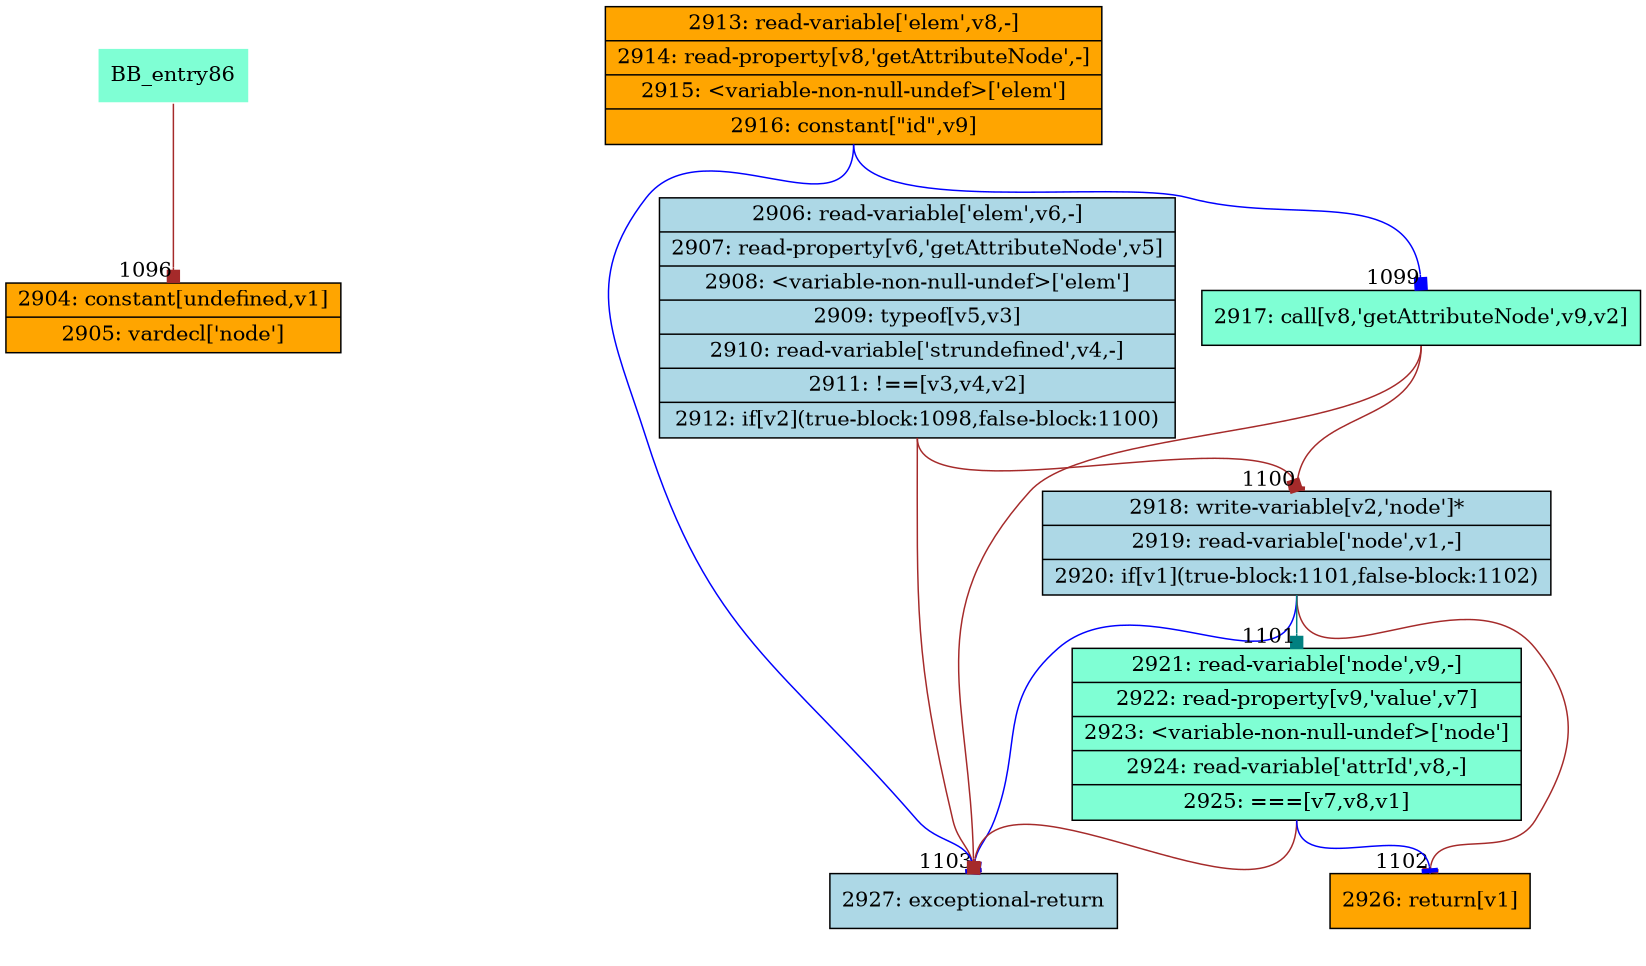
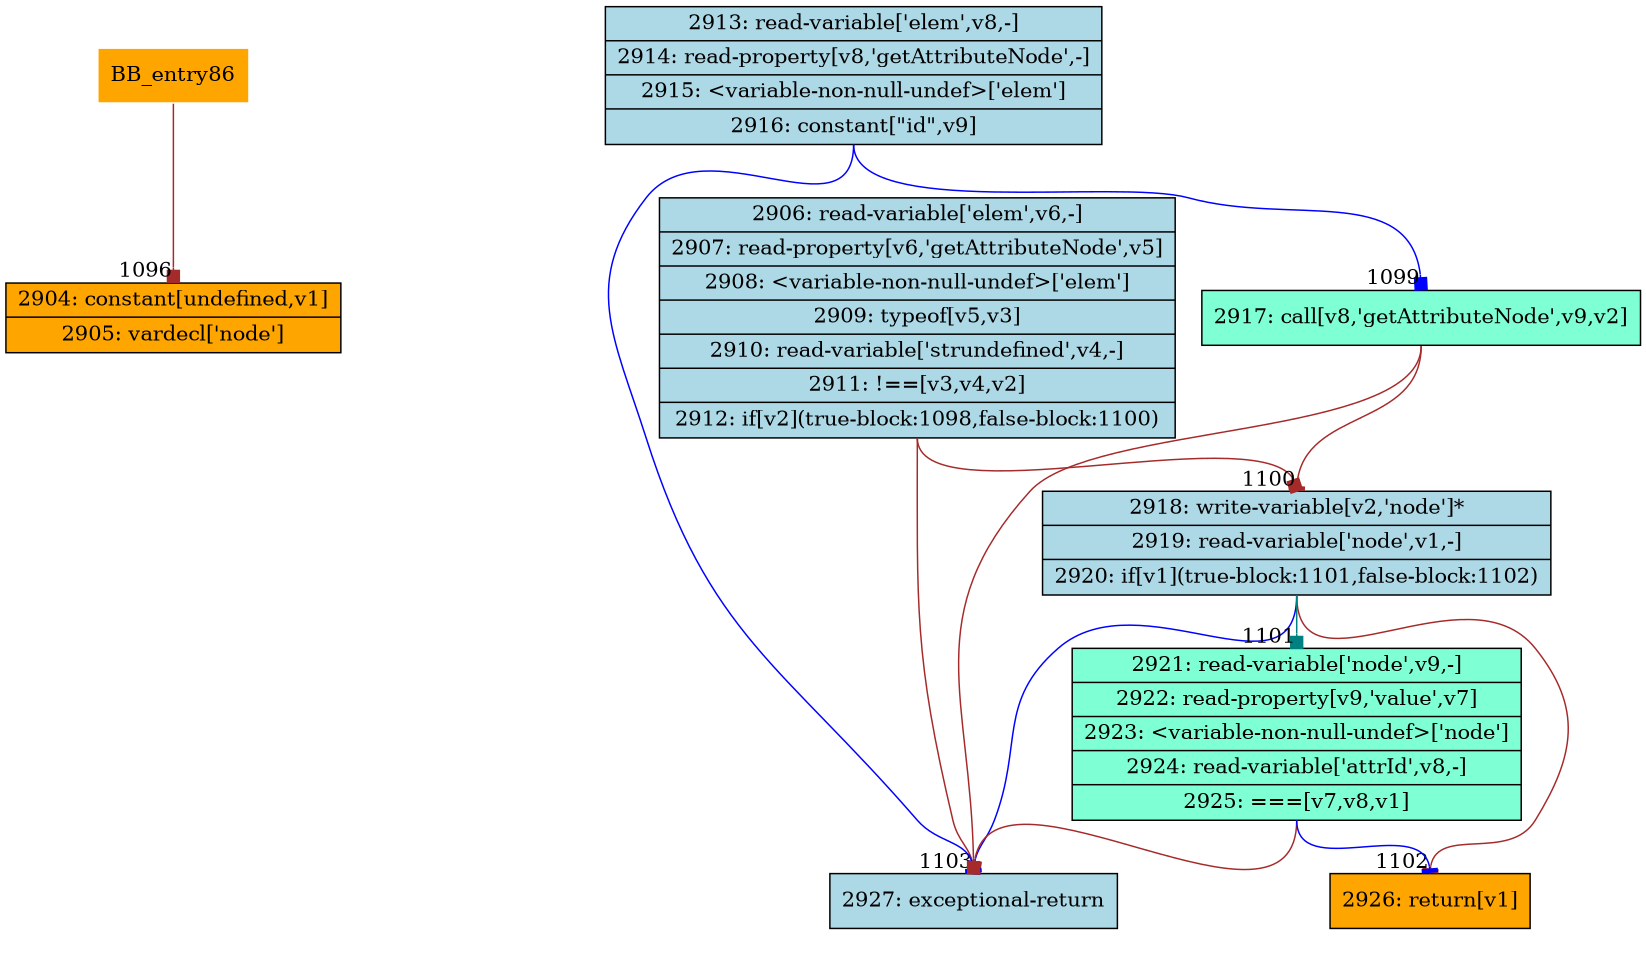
  digraph {
    rankdir=TD
    node [fillcolor=aquamarine shape=record style=filled]
    edge [arrowhead=box color=brown headport=n tailport=s]
-   BB_entry86 [shape=none]
+   BB_entry86 [fillcolor=orange shape=none]
    n2 [fillcolor=orange label="{2904: constant[undefined,v1]|2905: vardecl['node']}"]
    n3 [fillcolor=lightblue label="{2906: read-variable['elem',v6,-]|2907: read-property[v6,'getAttributeNode',v5]|2908: \<variable-non-null-undef\>['elem']|2909: typeof[v5,v3]|2910: read-variable['strundefined',v4,-]|2911: !==[v3,v4,v2]|2912: if[v2](true-block:1098,false-block:1100)}"]
    n4 [fillcolor=lightblue label="{2918: write-variable[v2,'node']*|2919: read-variable['node',v1,-]|2920: if[v1](true-block:1101,false-block:1102)}"]
    n5 [fillcolor=lightblue label="{2927: exceptional-return}"]
    n6 [fillcolor=orange label="{2926: return[v1]}"]
    n7 [label="{2921: read-variable['node',v9,-]|2922: read-property[v9,'value',v7]|2923: \<variable-non-null-undef\>['node']|2924: read-variable['attrId',v8,-]|2925: ===[v7,v8,v1]}"]
-   n8 [fillcolor=orange label="{2913: read-variable['elem',v8,-]|2914: read-property[v8,'getAttributeNode',-]|2915: \<variable-non-null-undef\>['elem']|2916: constant[\"id\",v9]}"]
+   n8 [fillcolor=lightblue label="{2913: read-variable['elem',v8,-]|2914: read-property[v8,'getAttributeNode',-]|2915: \<variable-non-null-undef\>['elem']|2916: constant[\"id\",v9]}"]
    n9 [label="{2917: call[v8,'getAttributeNode',v9,v2]}"]
    BB_entry86 -> n2 [headlabel="    1096"]
    n3 -> n4 [headlabel="      1100"]
    n3 -> n5 [arrowhead=tee headlabel="      1103"]
    n4 -> n5 [color=blue]
    n4 -> n6 [arrowhead=tee headlabel="      1102"]
    n4 -> n7 [color=teal headlabel="      1101"]
    n7 -> n5
    n7 -> n6 [arrowhead=tee color=blue]
    n8 -> n5 [arrowhead=tee color=blue]
    n8 -> n9 [color=blue headlabel="      1099"]
    n9 -> n4 [arrowhead=tee]
    n9 -> n5
  }
